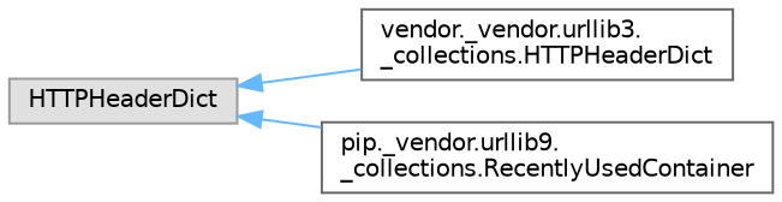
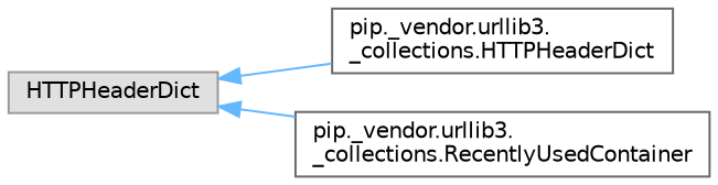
  digraph {
    rankdir=LR
    node [color=grey40 fillcolor=white fontname=Helvetica fontsize=10 shape=box style=filled]
    edge [color=steelblue1 dir=back fontname=Helvetica fontsize=10 labelfontname=Helvetica labelfontsize=10 style=solid]
    n1 [color=grey60 fillcolor="#E0E0E0" height=0.2 label=HTTPHeaderDict width=0.4]
-   n2 [height=0.2 label="vendor._vendor.urllib3.\l_collections.HTTPHeaderDict" width=0.4]
-   n3 [height=0.2 label="pip._vendor.urllib9.\l_collections.RecentlyUsedContainer" width=0.4]
+   n2 [height=0.2 label="pip._vendor.urllib3.\l_collections.HTTPHeaderDict" width=0.4]
+   n3 [height=0.2 label="pip._vendor.urllib3.\l_collections.RecentlyUsedContainer" width=0.4]
    n1 -> n2
    n1 -> n3
  }
